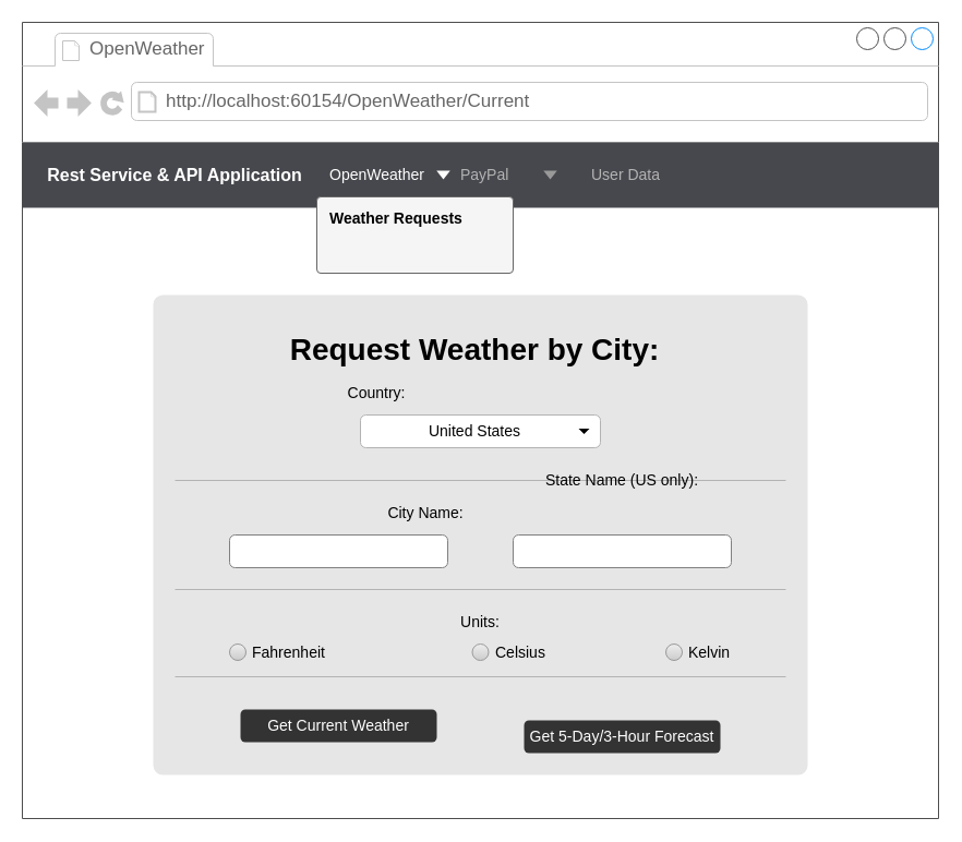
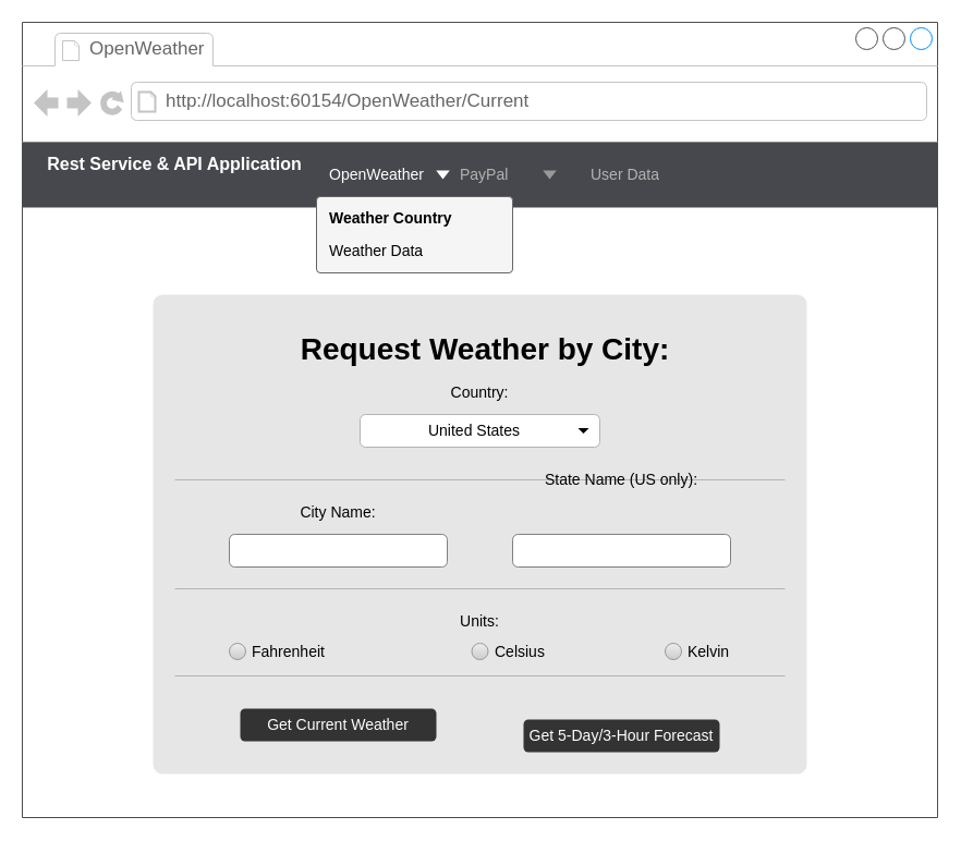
  <mxCell id="0" />
  <mxCell id="1" parent="0" />
  <mxCell id="2" value="" style="strokeWidth=1;shadow=0;dashed=0;align=left;html=1;shape=mxgraph.mockup.containers.browserWindow;rSize=0;strokeColor=#4D4D4D;strokeColor2=#008cff;strokeColor3=#c4c4c4;mainText=,;recursiveResize=0;fontStyle=1;fontSize=18;" parent="1" vertex="1"><mxGeometry width="840" height="730" as="geometry" x="20" y="20" /></mxCell>
  <mxCell id="3" value="OpenWeather" style="strokeWidth=1;shadow=0;dashed=0;align=center;html=1;shape=mxgraph.mockup.containers.anchor;fontSize=17;fontColor=#666666;align=left;" parent="2" vertex="1"><mxGeometry x="60" y="12" width="110" height="26" as="geometry" /></mxCell>
  <mxCell id="4" value="http://localhost:60154/OpenWeather/Current" style="strokeWidth=1;shadow=0;dashed=0;align=center;html=1;shape=mxgraph.mockup.containers.anchor;rSize=0;fontSize=17;fontColor=#666666;align=left;" parent="2" vertex="1"><mxGeometry x="130" y="60" width="250" height="26" as="geometry" /></mxCell>
  <mxCell id="5" value="" style="rounded=0;whiteSpace=wrap;html=1;fillColor=#47484D;strokeColor=none;gradientColor=none;" parent="2" vertex="1"><mxGeometry y="110" width="840" height="60" as="geometry" /></mxCell>
- <mxCell id="6" value="Rest Service &amp;amp; API Application" style="text;html=1;align=center;verticalAlign=middle;whiteSpace=wrap;rounded=0;fontSize=16;fontStyle=1;fontColor=#FFFFFF;" parent="2" vertex="1"><mxGeometry x="20" y="130" width="240" height="20" as="geometry" /></mxCell>
+ <mxCell id="6" value="Rest Service &amp;amp; API Application" style="text;html=1;align=center;verticalAlign=middle;whiteSpace=wrap;rounded=0;fontSize=16;fontStyle=1;fontColor=#FFFFFF;" parent="2" vertex="1"><mxGeometry x="20" y="120" width="240" height="20" as="geometry" /></mxCell>
  <mxCell id="7" value="" style="rounded=1;whiteSpace=wrap;html=1;fillColor=#E6E6E6;gradientColor=none;fontSize=14;fontColor=#B3B3B3;strokeColor=none;arcSize=2;" parent="2" vertex="1"><mxGeometry x="120" y="250" width="600" height="440" as="geometry" /></mxCell>
- <mxCell id="8" value="&lt;h2 style=&quot;font-size: 28px&quot;&gt;Request Weather by City:&lt;/h2&gt;" style="text;html=1;strokeColor=none;fillColor=none;align=center;verticalAlign=middle;whiteSpace=wrap;rounded=0;fontSize=28;fontColor=#000000;" parent="2" vertex="1"><mxGeometry x="170" y="290" width="490" height="20" as="geometry" /></mxCell>
+ <mxCell id="8" value="&lt;h2 style=&quot;font-size: 28px&quot;&gt;Request Weather by City:&lt;/h2&gt;" style="text;html=1;strokeColor=none;fillColor=none;align=center;verticalAlign=middle;whiteSpace=wrap;rounded=0;fontSize=28;fontColor=#000000;" parent="2" vertex="1"><mxGeometry x="180" y="290" width="490" height="20" as="geometry" /></mxCell>
  <mxCell id="9" value="" style="endArrow=none;html=1;fontSize=14;fontColor=#000000;strokeColor=#B3B3B3;" parent="2" edge="1"><mxGeometry width="50" height="50" relative="1" as="geometry"><mxPoint x="140" y="420" as="sourcePoint" /><mxPoint x="700" y="420" as="targetPoint" /></mxGeometry></mxCell>
  <mxCell id="10" value="" style="endArrow=none;html=1;fontSize=14;fontColor=#000000;strokeColor=#B3B3B3;" parent="2" edge="1"><mxGeometry width="50" height="50" relative="1" as="geometry"><mxPoint x="140" y="520" as="sourcePoint" /><mxPoint x="700" y="520" as="targetPoint" /></mxGeometry></mxCell>
  <mxCell id="11" value="User Data" style="text;html=1;align=left;verticalAlign=middle;whiteSpace=wrap;rounded=0;fontSize=14;fontStyle=0;fontColor=#B3B3B3;" parent="2" vertex="1"><mxGeometry x="520" y="130" width="110" height="20" as="geometry" /></mxCell>
  <mxCell id="12" value="" style="triangle;whiteSpace=wrap;html=1;fillColor=#999999;gradientColor=none;fontSize=14;fontColor=#3333FF;align=center;rotation=90;strokeColor=none;" parent="2" vertex="1"><mxGeometry x="480" y="133.75" width="8" height="12.5" as="geometry" /></mxCell>
  <mxCell id="13" value="PayPal" style="text;html=1;align=left;verticalAlign=middle;whiteSpace=wrap;rounded=0;fontSize=14;fontStyle=0;fontColor=#B3B3B3;" parent="2" vertex="1"><mxGeometry x="400" y="130" width="60" height="20" as="geometry" /></mxCell>
  <mxCell id="14" value="OpenWeather" style="text;html=1;align=left;verticalAlign=middle;whiteSpace=wrap;rounded=0;fontSize=14;fontStyle=0;fontColor=#FFFFFF;" parent="2" vertex="1"><mxGeometry x="280" y="130" width="110" height="20" as="geometry" /></mxCell>
  <mxCell id="15" value="" style="triangle;whiteSpace=wrap;html=1;fillColor=#FFFFFF;gradientColor=none;fontSize=14;fontColor=#FFFFFF;align=center;rotation=90;strokeColor=none;" parent="2" vertex="1"><mxGeometry x="382" y="133.75" width="8" height="12.5" as="geometry" /></mxCell>
  <mxCell id="16" value="" style="rounded=1;whiteSpace=wrap;html=1;strokeColor=#666666;fillColor=#f5f5f5;fontSize=14;fontColor=#333333;align=center;arcSize=5;" parent="2" vertex="1"><mxGeometry x="270" y="160" width="180" height="70" as="geometry" /></mxCell>
- <mxCell id="17" value="Weather Requests" style="text;html=1;strokeColor=none;fillColor=none;align=left;verticalAlign=middle;whiteSpace=wrap;rounded=0;fontSize=14;fontColor=#000000;fontStyle=1" parent="2" vertex="1"><mxGeometry x="280" y="170" width="160" height="20" as="geometry" /></mxCell>
- <mxCell id="19" value="Country:" style="text;html=1;strokeColor=none;fillColor=none;align=center;verticalAlign=middle;whiteSpace=wrap;rounded=0;fontSize=14;fontColor=#000000;" parent="2" vertex="1"><mxGeometry x="285" y="330" width="80" height="20" as="geometry" /></mxCell>
+ <mxCell id="17" value="Weather Country" style="text;html=1;strokeColor=none;fillColor=none;align=left;verticalAlign=middle;whiteSpace=wrap;rounded=0;fontSize=14;fontColor=#000000;fontStyle=1" parent="2" vertex="1"><mxGeometry x="280" y="170" width="160" height="20" as="geometry" /></mxCell>
+ <mxCell id="18" value="Weather Data" style="text;html=1;strokeColor=none;fillColor=none;align=left;verticalAlign=middle;whiteSpace=wrap;rounded=0;fontSize=14;fontColor=#000000;" parent="2" vertex="1"><mxGeometry x="280" y="200" width="160" height="20" as="geometry" /></mxCell>
+ <mxCell id="19" value="Country:" style="text;html=1;strokeColor=none;fillColor=none;align=center;verticalAlign=middle;whiteSpace=wrap;rounded=0;fontSize=14;fontColor=#000000;" parent="2" vertex="1"><mxGeometry x="380" y="330" width="80" height="20" as="geometry" /></mxCell>
  <mxCell id="20" value="United States" style="html=1;shadow=0;dashed=0;shape=mxgraph.bootstrap.rrect;rSize=5;strokeColor=#B3B3B3;spacingRight=10;fontSize=14;whiteSpace=wrap;align=center;fillColor=#FFFFFF;gradientColor=none;" parent="2" vertex="1"><mxGeometry x="310" y="360" width="220" height="30" as="geometry" /></mxCell>
  <mxCell id="21" value="" style="shape=triangle;direction=south;fillColor=#000000;strokeColor=none;perimeter=none;" parent="20" vertex="1"><mxGeometry x="1" y="0.5" width="10" height="5" relative="1" as="geometry"><mxPoint x="-20" y="-2.5" as="offset" /></mxGeometry></mxCell>
- <mxCell id="22" value="City Name:" style="text;html=1;strokeColor=none;fillColor=none;align=center;verticalAlign=middle;whiteSpace=wrap;rounded=0;fontSize=14;fontColor=#000000;" parent="2" vertex="1"><mxGeometry x="330" y="440" width="80" height="20" as="geometry" /></mxCell>
+ <mxCell id="22" value="City Name:" style="text;html=1;strokeColor=none;fillColor=none;align=center;verticalAlign=middle;whiteSpace=wrap;rounded=0;fontSize=14;fontColor=#000000;" parent="2" vertex="1"><mxGeometry x="250" y="440" width="80" height="20" as="geometry" /></mxCell>
  <mxCell id="23" value="State Name (US only):" style="text;html=1;strokeColor=none;fillColor=none;align=center;verticalAlign=middle;whiteSpace=wrap;rounded=0;fontSize=14;fontColor=#000000;" parent="2" vertex="1"><mxGeometry x="475" y="410" width="150" height="20" as="geometry" /></mxCell>
  <mxCell id="24" value="" style="html=1;shadow=0;dashed=0;shape=mxgraph.bootstrap.rrect;rSize=5;strokeColor=#808080;spacingLeft=50;fontSize=14;align=left;fontColor=#dddddd;whiteSpace=wrap;fillColor=#FFFFFF;gradientColor=none;" parent="2" vertex="1"><mxGeometry x="450" y="470" width="200" height="30" as="geometry" /></mxCell>
  <mxCell id="25" value="" style="html=1;shadow=0;dashed=0;shape=mxgraph.bootstrap.rrect;rSize=5;strokeColor=#808080;spacingLeft=50;fontSize=14;align=left;fontColor=#dddddd;whiteSpace=wrap;fillColor=#FFFFFF;gradientColor=none;" parent="2" vertex="1"><mxGeometry x="190" y="470" width="200" height="30" as="geometry" /></mxCell>
  <mxCell id="26" value="Celsius" style="shape=ellipse;fillColor=#eeeeee;strokeColor=#999999;gradientColor=#cccccc;html=1;align=left;spacingLeft=4;fontSize=14;fontColor=#000000;labelPosition=right;shadow=0;" parent="2" vertex="1"><mxGeometry x="412.5" y="570" width="15" height="15" as="geometry" /></mxCell>
  <mxCell id="27" value="Fahrenheit" style="shape=ellipse;fillColor=#eeeeee;strokeColor=#999999;gradientColor=#cccccc;html=1;align=left;spacingLeft=4;fontSize=14;fontColor=#000000;labelPosition=right;shadow=0;" parent="2" vertex="1"><mxGeometry x="190" y="570" width="15" height="15" as="geometry" /></mxCell>
  <mxCell id="28" value="Kelvin" style="shape=ellipse;fillColor=#eeeeee;strokeColor=#999999;gradientColor=#cccccc;html=1;align=left;spacingLeft=4;fontSize=14;fontColor=#000000;labelPosition=right;shadow=0;" parent="2" vertex="1"><mxGeometry x="590" y="570" width="15" height="15" as="geometry" /></mxCell>
  <mxCell id="29" value="" style="endArrow=none;html=1;fontSize=14;fontColor=#000000;strokeColor=#B3B3B3;" parent="2" edge="1"><mxGeometry width="50" height="50" relative="1" as="geometry"><mxPoint x="140" y="600" as="sourcePoint" /><mxPoint x="700" y="600" as="targetPoint" /></mxGeometry></mxCell>
  <mxCell id="30" value="Units:" style="text;html=1;strokeColor=none;fillColor=none;align=center;verticalAlign=middle;whiteSpace=wrap;rounded=0;fontSize=14;fontColor=#000000;" parent="2" vertex="1"><mxGeometry x="380" y="540" width="80" height="20" as="geometry" /></mxCell>
  <mxCell id="31" value="Get 5-Day/3-Hour Forecast" style="rounded=1;whiteSpace=wrap;html=1;strokeColor=none;fillColor=#333333;gradientColor=none;fontSize=14;fontColor=#FFFFFF;align=center;" parent="2" vertex="1"><mxGeometry x="460" y="640" width="180" height="30" as="geometry" /></mxCell>
  <mxCell id="32" value="Get Current Weather" style="rounded=1;whiteSpace=wrap;html=1;strokeColor=none;fillColor=#333333;gradientColor=none;fontSize=14;fontColor=#FFFFFF;align=center;" parent="2" vertex="1"><mxGeometry x="200" y="630" width="180" height="30" as="geometry" /></mxCell>
